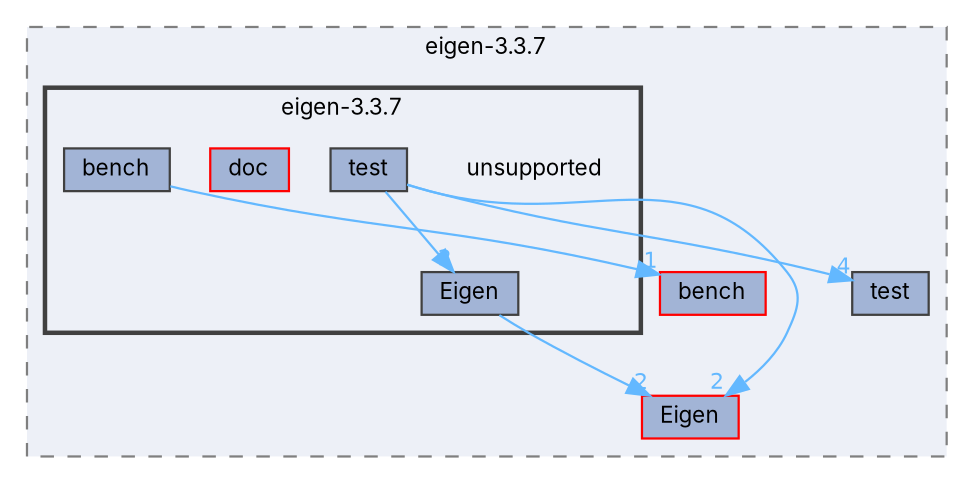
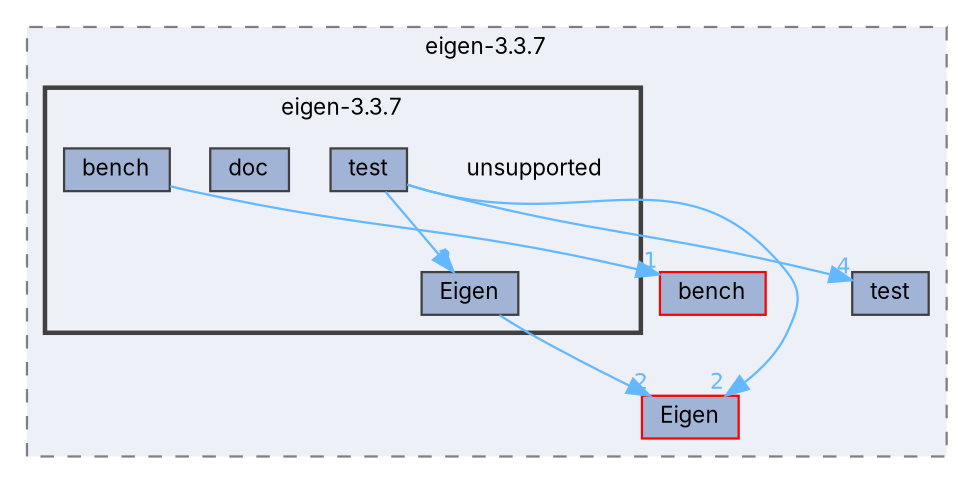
  digraph {
    compound=true
    fontname=Inter
    node [fontname=Inter fontsize=10 shape=box color=grey25 fillcolor="#a2b4d6" style=filled]
    edge [color=steelblue1 fontcolor=steelblue1 fontname=Inter fontsize=10 headlabel=2 labeldistance=1.5 labelfontname=Helvetica labelfontsize=10]
    n1 [height=0.2 label=unsupported shape=plaintext width=0.4 color="" fillcolor="" style=""]
    n2 [height=0.2 label=bench width=0.4]
-   n3 [color=red height=0.2 label=doc width=0.4]
+   n3 [height=0.2 label=doc width=0.4]
    n4 [height=0.2 label=Eigen width=0.4]
    n5 [height=0.2 label=test width=0.4]
    n6 [color=red height=0.2 label=bench width=0.4]
    n7 [color=red height=0.2 label=Eigen width=0.4]
    n8 [height=0.2 label=test width=0.4]
    subgraph cluster_1 {
      bgcolor="#edf0f7"
      fontsize=10
      label="eigen-3.3.7"
      pencolor=grey50
      style="filled,dashed"
      n6
      n7
      n8
      subgraph cluster_2 {
        bgcolor="#edf0f7"
        fontsize=10
        pencolor=grey25
        style="filled,bold"
        n1
        n2
        n3
        n4
        n5
      }
    }
    n2 -> n6 [headlabel=1]
    n4 -> n7
    n5 -> n4
    n5 -> n7
    n5 -> n8 [headlabel=4]
  }
